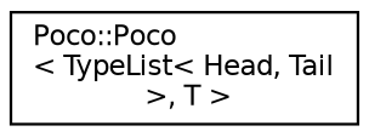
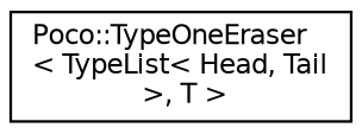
  digraph {
    rankdir=TB
-   n1 [color=black fillcolor=white fontname=Helvetica fontsize=10 height=0.2 label="Poco::Poco\l\< TypeList\< Head, Tail\l \>, T \>" shape=record style=filled width=0.4]
+   n1 [color=black fillcolor=white fontname=Helvetica fontsize=10 height=0.2 label="Poco::TypeOneEraser\l\< TypeList\< Head, Tail\l \>, T \>" shape=record style=filled width=0.4]
  }
